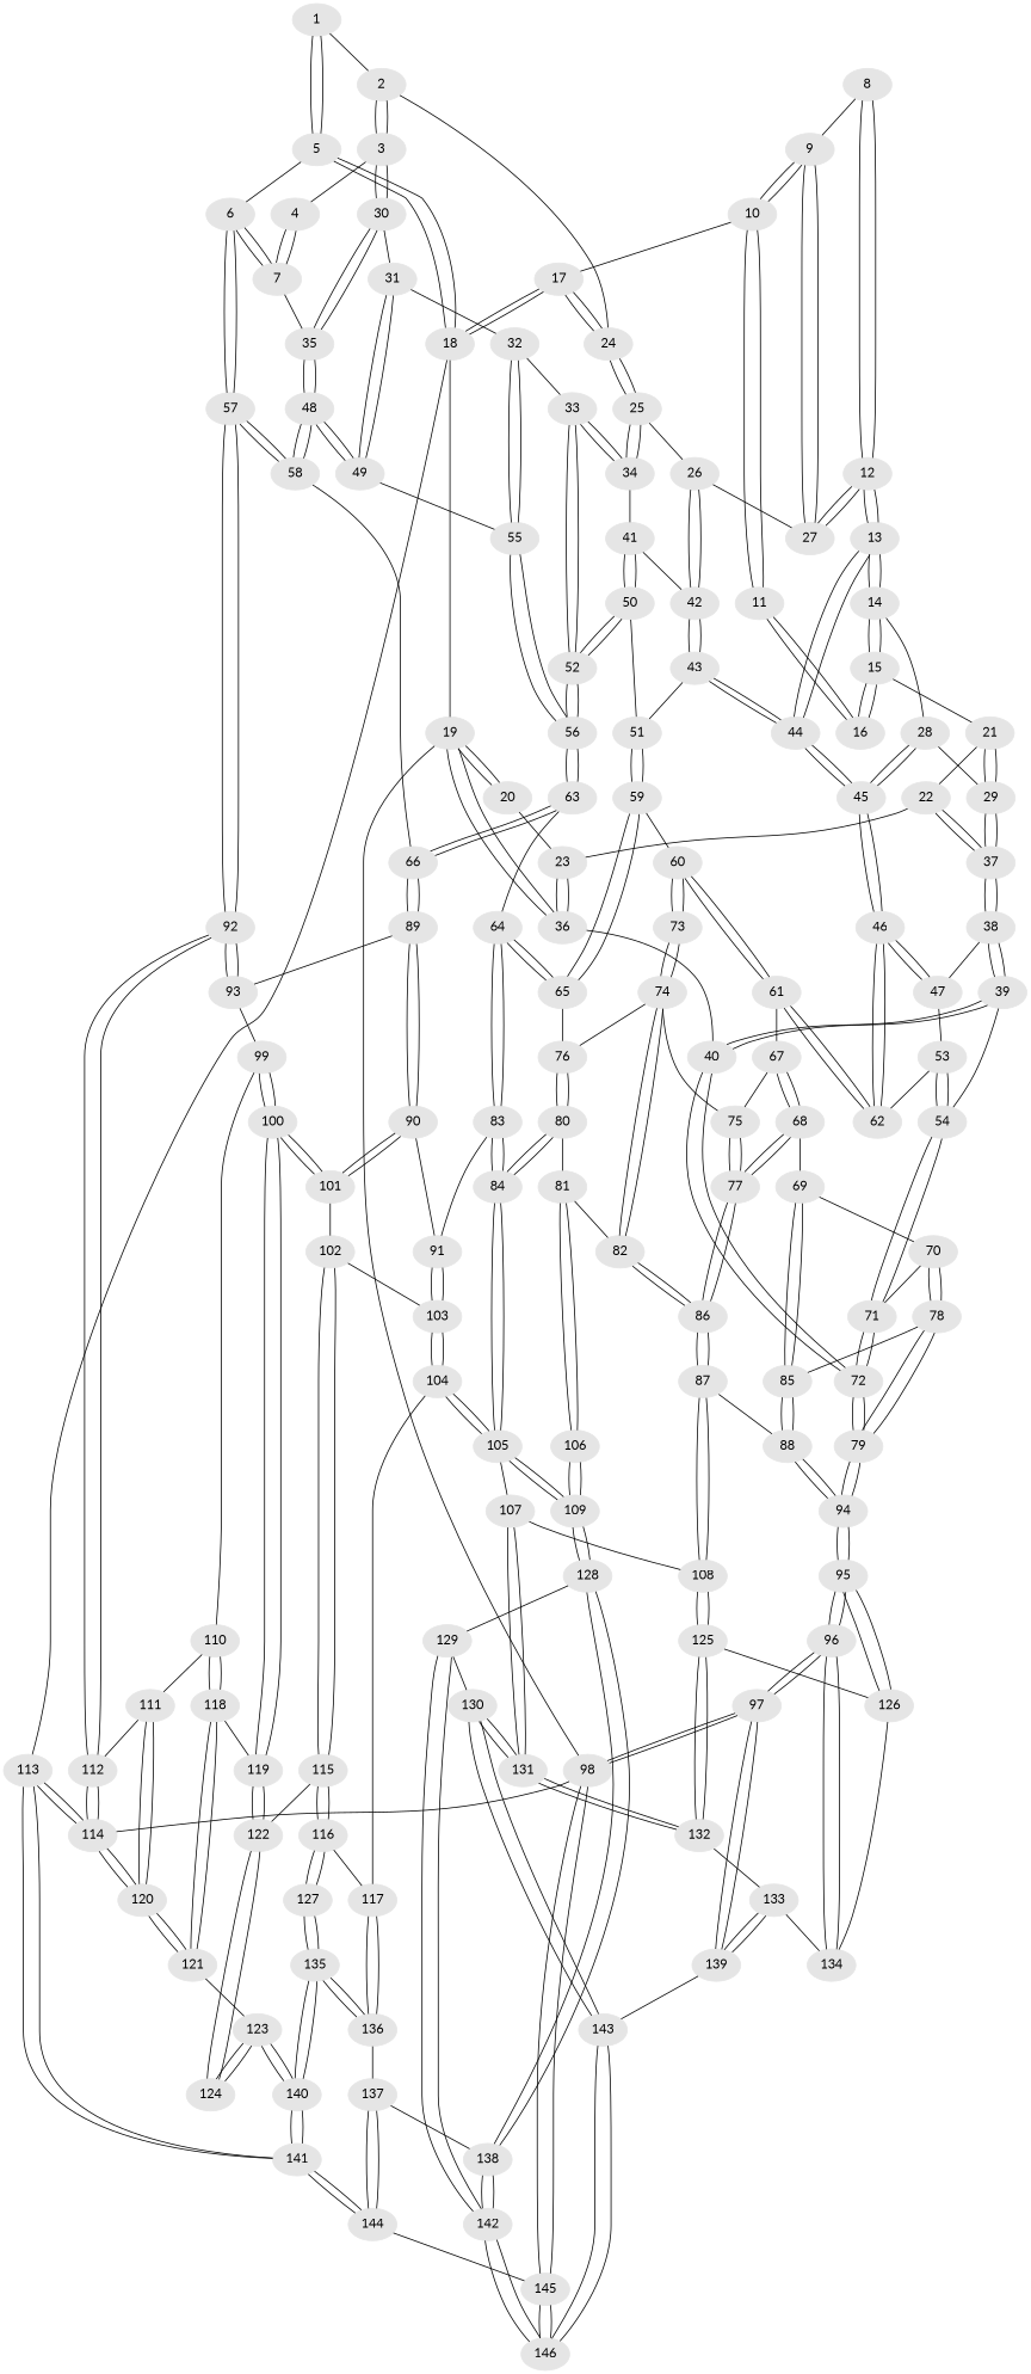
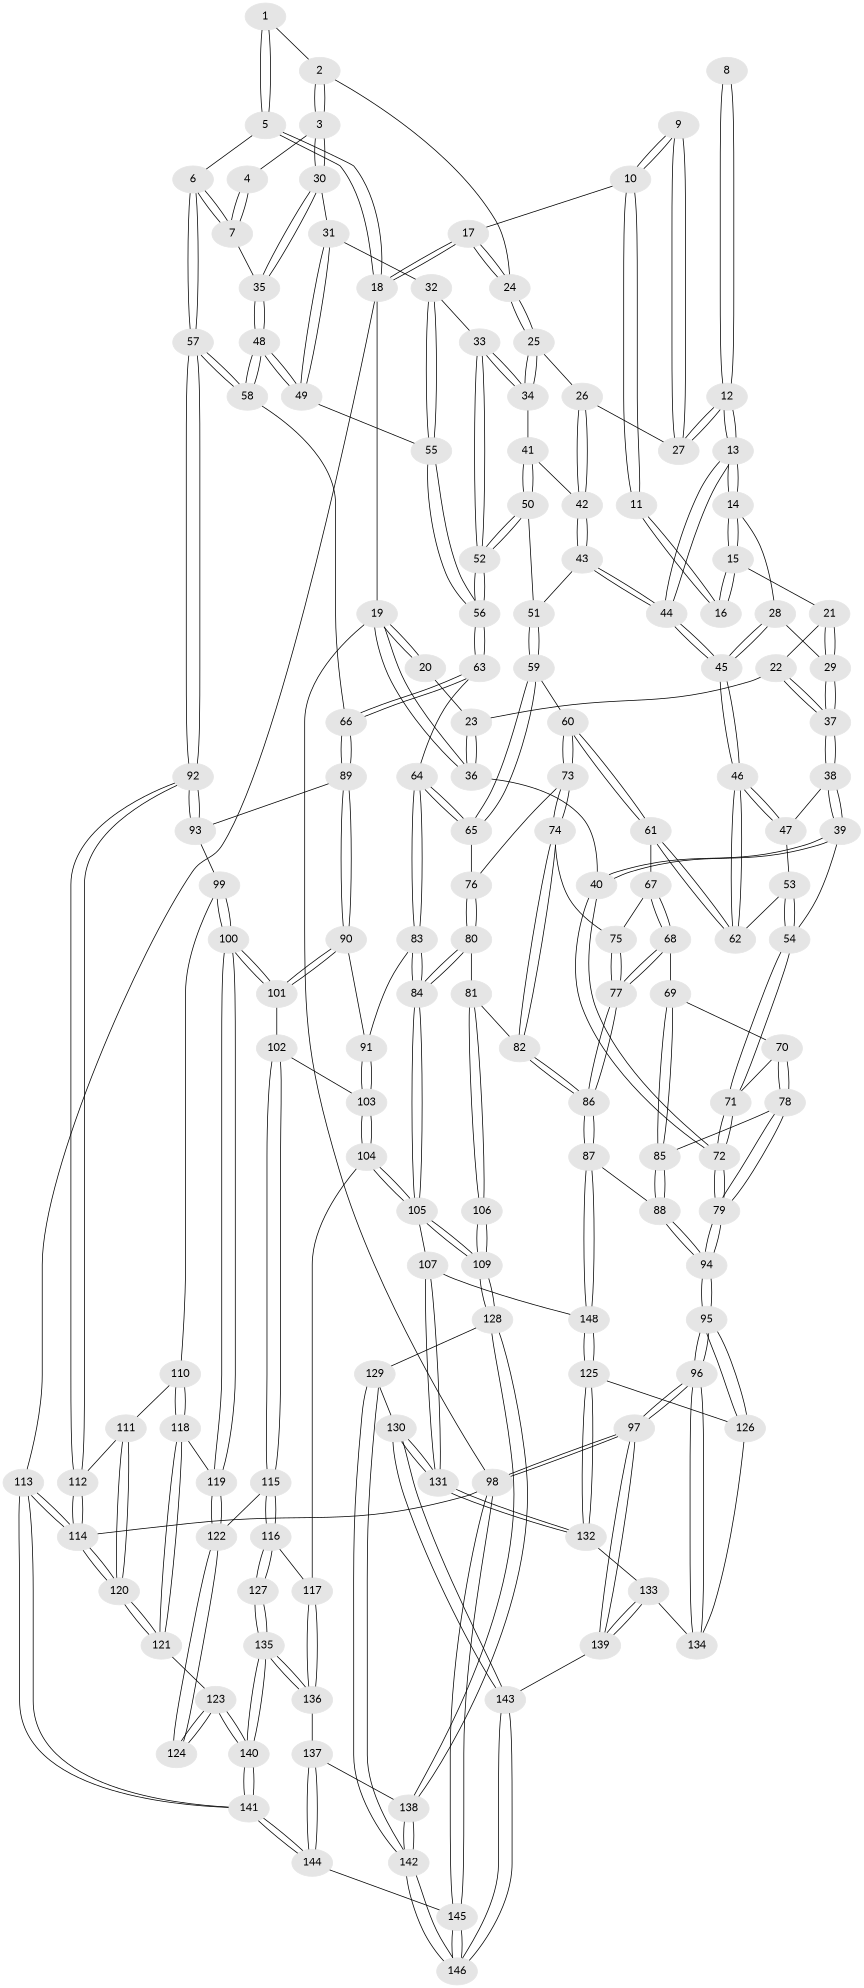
  graph {
    fontname=Lato
    node [color=gray90 fontname=Lato style=filled]
    edge [fontname=Lato]
    1
    2
    5
    3
    24
    6
    18
    4
    30
    25
    7
    35
    31
    57
    19
    113
    58
    92
    48
    8
    9
    12
    10
    27
    13
    11
    17
    16
    14
    44
    15
    28
    45
    21
    29
    22
    20
    36
    98
    114
    141
    23
    40
    145
    37
    38
    26
    34
    42
    41
    43
    46
    32
    49
    33
    55
    52
    56
    50
    72
    39
    47
    54
    53
    71
    79
    51
    59
    62
    66
    60
    65
    63
    64
    93
    112
    89
    61
    73
    76
    67
    74
    68
    75
    83
    84
    91
    80
    90
    69
    77
    70
    85
    86
    78
    88
    94
    82
    81
    87
    95
    106
    105
    109
    103
    107
-   108
+   108 [label=148]
    125
    101
    99
    102
    104
    100
    110
    96
    126
    97
    134
    139
    143
    146
    119
    111
    118
    122
    115
    116
    117
    136
    128
    131
    132
    129
    138
    120
    121
    144
    127
    124
    135
    137
    123
    140
    133
    130
    142
    1 -- 2
    1 -- 5
    1 -- 5
    2 -- 3
    2 -- 3
    2 -- 24
    5 -- 6
    5 -- 18
    5 -- 18
    3 -- 4
    3 -- 30
    3 -- 30
    24 -- 25
    24 -- 25
    6 -- 7
    6 -- 7
    6 -- 57
    6 -- 57
    18 -- 19
    18 -- 113
    4 -- 7
    4 -- 7
    30 -- 35
    30 -- 35
    30 -- 31
    25 -- 26
    25 -- 34
    25 -- 34
    7 -- 35
    35 -- 48
    35 -- 48
    31 -- 32
    31 -- 49
    31 -- 49
    57 -- 58
    57 -- 58
    57 -- 92
    57 -- 92
    19 -- 20
    19 -- 20
    19 -- 36
    19 -- 36
    19 -- 98
    113 -- 114
    113 -- 114
    113 -- 141
    113 -- 141
    58 -- 66
    92 -- 93
    92 -- 93
    92 -- 112
    92 -- 112
    48 -- 58
    48 -- 58
    48 -- 49
    48 -- 49
-   8 -- 9
    8 -- 12
    8 -- 12
    9 -- 10
    9 -- 10
    9 -- 27
    9 -- 27
    12 -- 27
    12 -- 27
    12 -- 13
    12 -- 13
    10 -- 11
    10 -- 11
    10 -- 17
    13 -- 14
    13 -- 14
    13 -- 44
    13 -- 44
    11 -- 16
    11 -- 16
    17 -- 24
    17 -- 24
    17 -- 18
    17 -- 18
    14 -- 15
    14 -- 15
    14 -- 28
    44 -- 45
    44 -- 45
    15 -- 16
    15 -- 16
    15 -- 21
    28 -- 45
    28 -- 45
    28 -- 29
    45 -- 46
    45 -- 46
    21 -- 29
    21 -- 29
    21 -- 22
    29 -- 37
    29 -- 37
    22 -- 23
    22 -- 37
    22 -- 37
    20 -- 23
    36 -- 40
    98 -- 114
    98 -- 145
    98 -- 145
    114 -- 120
    114 -- 120
    141 -- 144
    141 -- 144
    23 -- 36
    23 -- 36
    40 -- 72
    40 -- 72
    145 -- 146
    145 -- 146
    37 -- 38
    37 -- 38
    38 -- 39
    38 -- 39
    38 -- 47
    26 -- 27
    26 -- 42
    26 -- 42
    34 -- 41
    42 -- 43
    42 -- 43
    41 -- 42
    41 -- 50
    41 -- 50
    43 -- 44
    43 -- 44
    43 -- 51
    46 -- 47
    46 -- 47
    46 -- 62
    46 -- 62
    32 -- 33
    32 -- 55
    32 -- 55
    49 -- 55
    33 -- 34
    33 -- 34
    33 -- 52
    33 -- 52
    55 -- 56
    55 -- 56
    52 -- 56
    52 -- 56
    56 -- 63
    56 -- 63
    50 -- 52
    50 -- 52
    50 -- 51
    72 -- 79
    72 -- 79
    39 -- 40
    39 -- 40
    39 -- 54
    47 -- 53
    54 -- 71
    54 -- 71
    53 -- 54
    53 -- 54
    53 -- 62
    71 -- 72
    71 -- 72
    79 -- 94
    79 -- 94
    51 -- 59
    51 -- 59
    59 -- 60
    59 -- 65
    59 -- 65
    66 -- 89
    66 -- 89
    60 -- 61
    60 -- 61
    60 -- 73
    60 -- 73
    65 -- 76
    63 -- 66
    63 -- 66
    63 -- 64
    64 -- 65
    64 -- 65
    64 -- 83
    64 -- 83
    93 -- 99
    112 -- 114
    112 -- 114
    89 -- 93
    89 -- 90
    89 -- 90
    61 -- 62
    61 -- 62
    61 -- 67
-   74 -- 76
+   73 -- 76
    73 -- 74
    73 -- 74
    76 -- 80
    76 -- 80
    67 -- 68
    67 -- 68
    67 -- 75
    74 -- 75
    74 -- 82
    74 -- 82
    68 -- 69
    68 -- 77
    68 -- 77
    75 -- 77
    75 -- 77
    83 -- 84
    83 -- 84
    83 -- 91
    84 -- 105
    84 -- 105
    91 -- 103
    91 -- 103
    80 -- 84
    80 -- 84
    80 -- 81
    90 -- 91
    90 -- 101
    90 -- 101
    69 -- 70
    69 -- 85
    69 -- 85
    77 -- 86
    77 -- 86
    70 -- 71
    70 -- 78
    70 -- 78
    85 -- 88
    85 -- 88
    86 -- 87
    86 -- 87
    78 -- 79
    78 -- 79
    78 -- 85
    88 -- 94
    88 -- 94
    94 -- 95
    94 -- 95
    82 -- 86
    82 -- 86
    81 -- 82
    81 -- 106
    81 -- 106
    87 -- 88
    87 -- 108
    87 -- 108
    95 -- 96
    95 -- 96
    95 -- 126
    95 -- 126
    106 -- 109
    106 -- 109
    105 -- 109
    105 -- 109
    105 -- 107
    109 -- 128
    109 -- 128
    103 -- 104
    103 -- 104
    107 -- 108
    107 -- 131
    107 -- 131
    108 -- 125
    108 -- 125
    125 -- 126
    125 -- 132
    125 -- 132
    101 -- 102
    99 -- 100
    99 -- 100
    99 -- 110
    102 -- 103
    102 -- 115
    102 -- 115
    104 -- 105
    104 -- 105
    104 -- 117
    100 -- 101
    100 -- 101
    100 -- 119
    100 -- 119
    110 -- 111
    110 -- 118
    110 -- 118
    96 -- 97
    96 -- 97
    96 -- 134
    96 -- 134
    126 -- 134
    97 -- 98
    97 -- 98
    97 -- 139
    97 -- 139
    139 -- 143
    143 -- 146
    143 -- 146
    119 -- 122
    119 -- 122
    111 -- 112
    111 -- 120
    111 -- 120
    118 -- 119
    118 -- 121
    118 -- 121
    122 -- 124
    122 -- 124
    115 -- 122
    115 -- 116
    115 -- 116
    116 -- 117
    116 -- 127
    116 -- 127
    117 -- 136
    117 -- 136
    136 -- 137
    128 -- 129
    128 -- 138
    128 -- 138
    131 -- 132
    131 -- 132
    132 -- 133
    129 -- 130
    129 -- 142
    129 -- 142
    138 -- 142
    138 -- 142
    120 -- 121
    120 -- 121
    121 -- 123
    144 -- 145
    127 -- 135
    127 -- 135
    135 -- 136
    135 -- 136
    135 -- 140
    135 -- 140
    137 -- 138
    137 -- 144
    137 -- 144
    123 -- 124
    123 -- 124
    123 -- 140
    123 -- 140
    140 -- 141
    140 -- 141
    133 -- 134
    133 -- 139
    133 -- 139
    130 -- 143
    130 -- 143
    130 -- 131
    130 -- 131
    142 -- 146
    142 -- 146
  }
